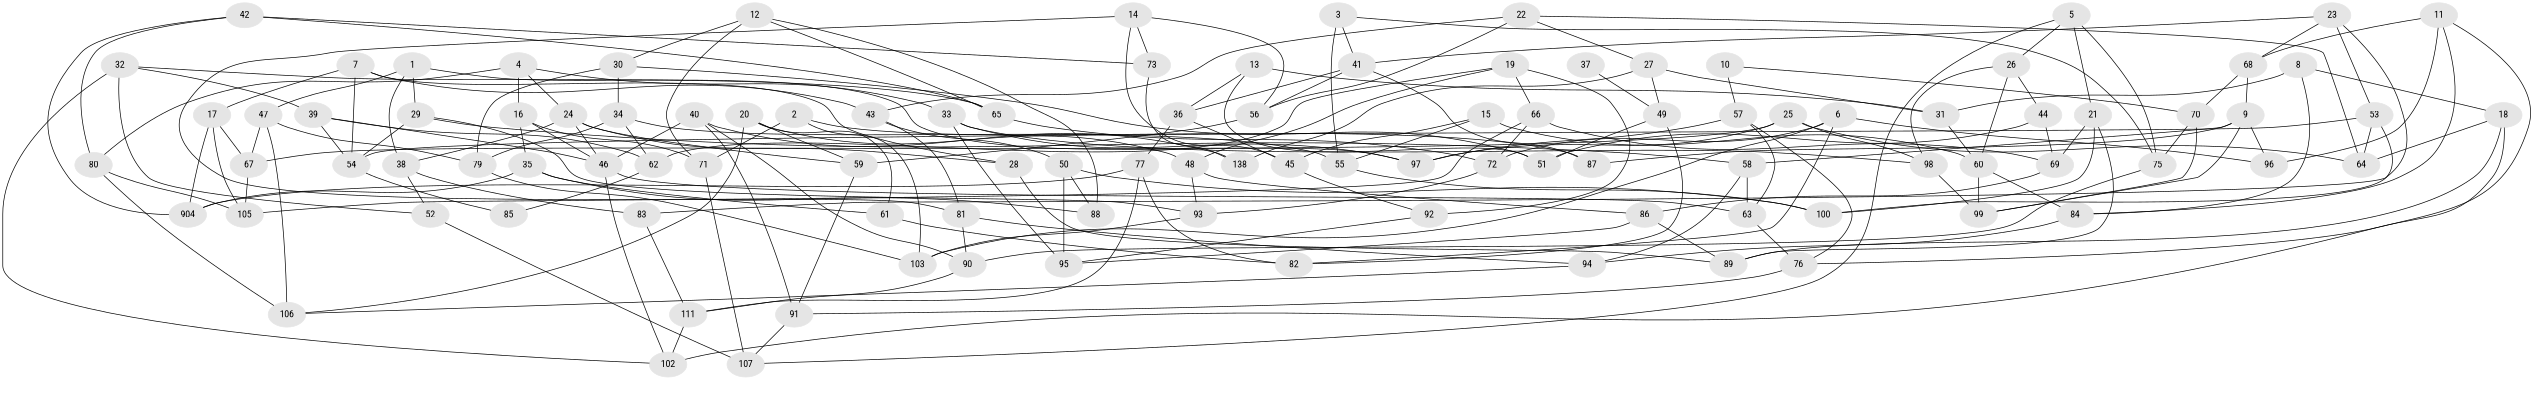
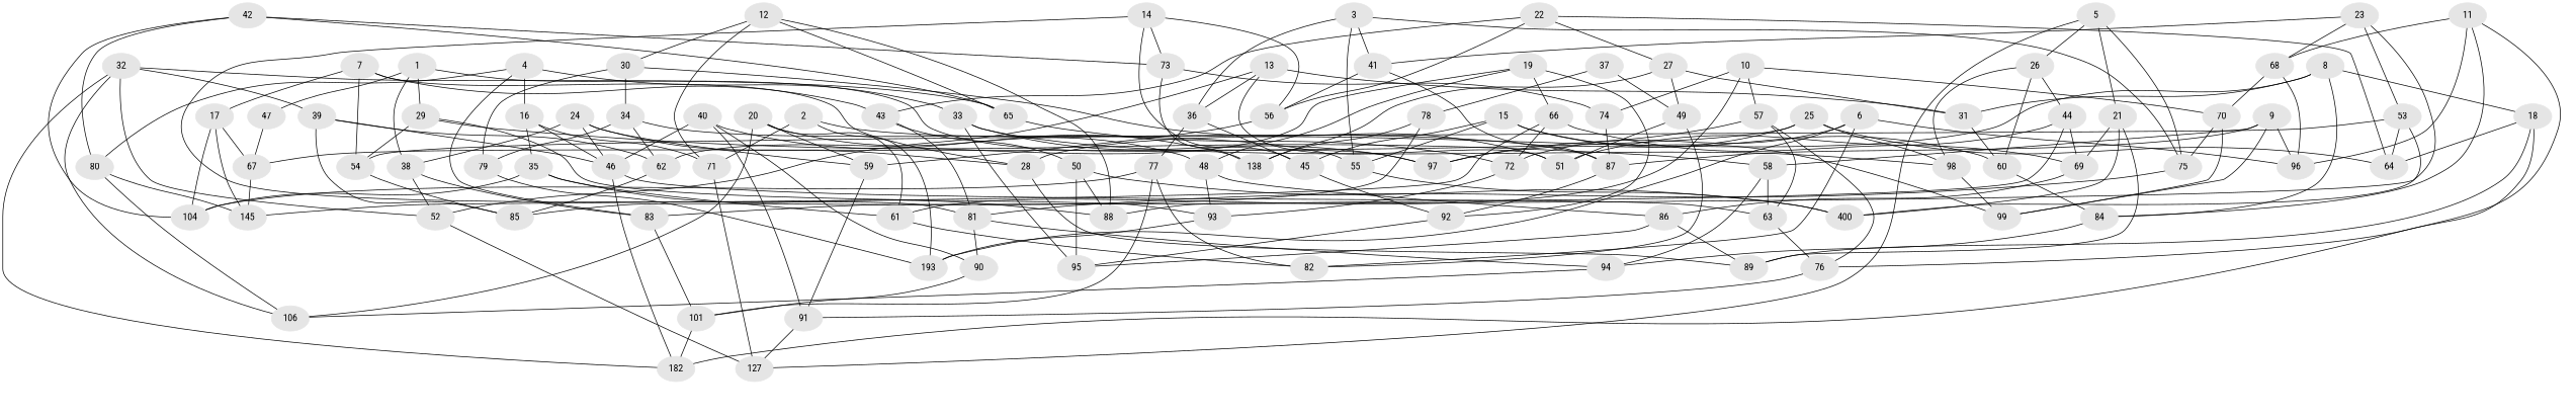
  graph {
    fontname="Roboto Condensed"
    node [color=gray90 fontname="Roboto Condensed" style=filled]
    edge [fontname="Roboto Condensed"]
    1
    29
    38
    47
    97
    54
    58
    93
    83
    52
    67
    106
    79
    2
    71
    87
-   103
-   107
+   103 [label=193]
+   107 [label=127]
    n19 [label=138]
+   78
    85
    92
    3
    36
    41
    55
    75
    45
    77
    56
-   100
+   100 [label=400]
    90
    4
    16
    33
    80
    35
    46
    98
    95
-   105
-   101 [label=111]
+   105 [label=145]
+   101
    5
    21
    26
    89
    69
    60
    44
    6
    72
    82
    96
    7
    17
    28
    43
-   104 [label=904]
+   104
    81
    50
    8
    18
    31
    84
    64
-   102
+   102 [label=182]
    94
    9
    99
    63
    10
    57
    61
    70
+   74
    76
    11
    68
    91
    12
    30
    65
    88
    51
    34
    13
    14
    73
    59
    15
    19
    48
    62
    66
    86
    20
    22
    27
    49
    23
    53
    24
    25
    32
    39
    37
    40
    42
    1 -- 29
    1 -- 38
    1 -- 47
    1 -- 97
    29 -- 54
    29 -- 58
    29 -- 93
    38 -- 83
    38 -- 52
    47 -- 67
-   47 -- 106
-   47 -- 79
+   32 -- 106
    54 -- 85
    58 -- 94
    58 -- 63
    93 -- 103
    83 -- 101
    52 -- 107
    67 -- 105
    79 -- 103
    2 -- 71
    2 -- 87
    2 -- 103
    71 -- 107
+   87 -- 92
+   78 -- n19
+   78 -- 85
    92 -- 95
-   41 -- 36
+   3 -- 36
    3 -- 41
    3 -- 55
    3 -- 75
    36 -- 45
    36 -- 77
    41 -- 87
    41 -- 56
    55 -- 100
-   75 -- 90
+   75 -- 81
    45 -- 92
    77 -- 101
    77 -- 82
    77 -- 104
    56 -- 59
    90 -- 101
-   4 -- 24
+   4 -- 83
    4 -- 16
    4 -- 33
    4 -- 80
    16 -- 71
    16 -- 35
    16 -- 46
    33 -- 97
    33 -- 98
    33 -- 95
    80 -- 106
    80 -- 105
    35 -- 104
    35 -- 61
    35 -- 88
    46 -- 102
    46 -- 63
    98 -- 99
    101 -- 102
    5 -- 107
    5 -- 75
    5 -- 21
    5 -- 26
    21 -- 100
    21 -- 89
    21 -- 69
    26 -- 98
    26 -- 60
    26 -- 44
    69 -- 86
    60 -- 84
    44 -- 69
+   44 -- 88
    44 -- 51
    6 -- 103
    6 -- 72
    6 -- 82
    6 -- 96
    72 -- 93
    7 -- 54
    7 -- 17
    7 -- 28
    7 -- 43
    17 -- 67
    17 -- 105
    17 -- 104
    28 -- 89
    43 -- 81
    43 -- 50
    81 -- 90
    81 -- 94
    50 -- 100
    50 -- 95
    50 -- 88
+   8 -- 28
    8 -- 18
    8 -- 31
    8 -- 84
    18 -- 89
    18 -- 64
    18 -- 102
    31 -- 60
    84 -- 94
    94 -- 106
    9 -- 58
    9 -- 87
    9 -- 96
    9 -- 99
    63 -- 76
    10 -- 57
+   10 -- 61
    10 -- 70
+   10 -- 74
    57 -- 97
    57 -- 63
    57 -- 76
    61 -- 82
    70 -- 75
    70 -- 99
+   74 -- 87
    76 -- 91
    11 -- 96
    11 -- 84
    11 -- 76
    11 -- 68
-   68 -- 9
+   68 -- 96
    68 -- 70
    91 -- 107
    12 -- 71
    12 -- 30
    12 -- 65
    12 -- 88
    30 -- 79
    30 -- 51
    30 -- 34
    65 -- 72
    34 -- 79
    34 -- 55
    34 -- 62
+   13 -- 52
    13 -- 36
    13 -- 31
    13 -- 51
    14 -- 45
    14 -- 56
    14 -- 81
    14 -- 73
    73 -- n19
+   73 -- 74
    59 -- 91
    15 -- 55
    15 -- 45
    15 -- 60
-   60 -- 99
+   15 -- 99
    19 -- 92
    19 -- 48
    19 -- 62
    19 -- 66
    48 -- 93
    48 -- 86
    62 -- 85
    66 -- 105
    66 -- 69
    66 -- 72
    86 -- 95
    86 -- 89
    20 -- 106
    20 -- 61
    20 -- 59
    20 -- 48
    22 -- 56
    22 -- 43
    22 -- 64
    22 -- 27
    27 -- n19
    27 -- 31
    27 -- 49
    49 -- 82
    49 -- 51
    23 -- 83
    23 -- 41
    23 -- 68
    23 -- 53
    53 -- 54
    53 -- 100
    53 -- 64
    24 -- 38
    24 -- 46
    24 -- 28
    24 -- 59
    25 -- 97
    25 -- 67
    25 -- 98
    25 -- 64
    32 -- 52
    32 -- 102
    32 -- 65
    32 -- 39
-   39 -- 54
+   39 -- 85
    39 -- 46
    39 -- 62
+   37 -- 78
    37 -- 49
    40 -- n19
    40 -- 90
    40 -- 46
    40 -- 91
    42 -- 80
    42 -- 104
    42 -- 65
    42 -- 73
  }
